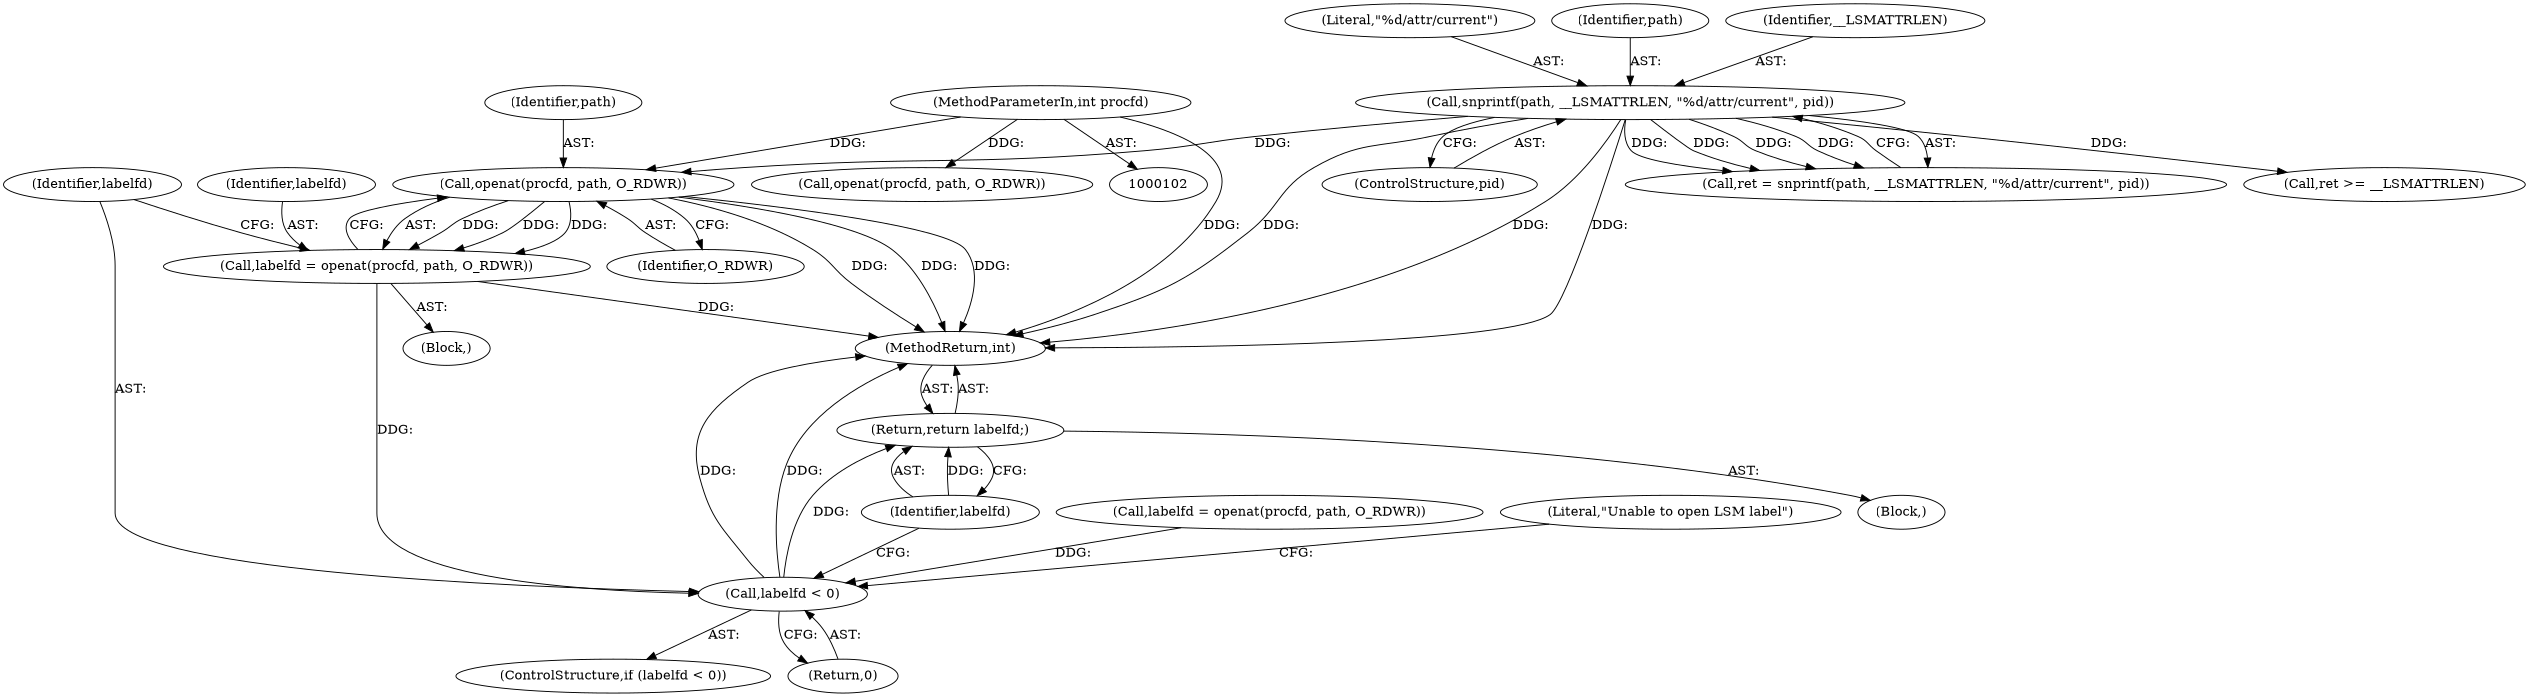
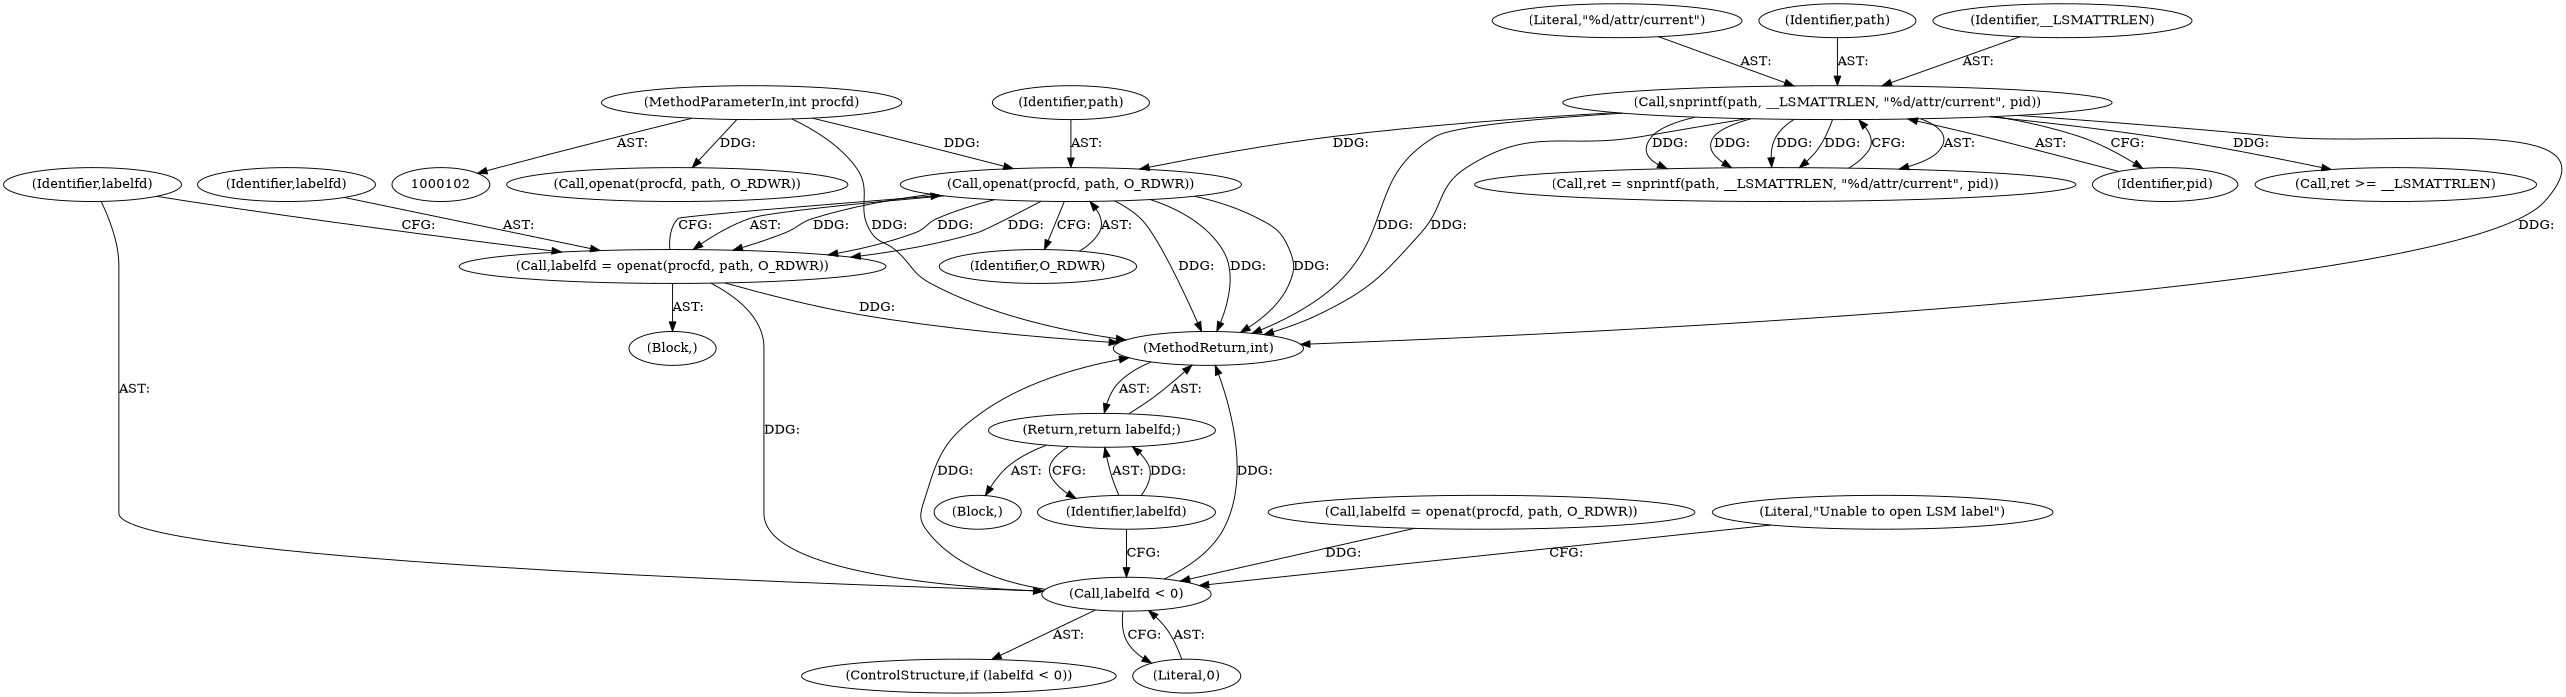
  digraph {
    n1 [label="(Call,openat(procfd, path, O_RDWR))"]
    n2 [label="(Call,labelfd = openat(procfd, path, O_RDWR))"]
    n3 [label="(Identifier,O_RDWR)"]
    n4 [label="(MethodReturn,int)"]
    n5 [label="(Call,labelfd < 0)"]
    n6 [label="(Block,)"]
    n7 [label="(Return,return labelfd;)"]
    n8 [label="(MethodParameterIn,int procfd)"]
    n9 [label="(Call,openat(procfd, path, O_RDWR))"]
    1000102
    n11 [label="(Call,snprintf(path, __LSMATTRLEN, \"%d/attr/current\", pid))"]
    n12 [label="(Call,ret >= __LSMATTRLEN)"]
    n13 [label="(Call,ret = snprintf(path, __LSMATTRLEN, \"%d/attr/current\", pid))"]
-   n14 [label="(ControlStructure,pid)"]
+   n14 [label="(Identifier,pid)"]
    n15 [label="(ControlStructure,if (labelfd < 0))"]
-   n16 [label="(Return,0)"]
+   n16 [label="(Literal,0)"]
    n17 [label="(Block,)"]
    n18 [label="(Identifier,labelfd)"]
    n19 [label="(Literal,\"%d/attr/current\")"]
    n20 [label="(Identifier,labelfd)"]
    n21 [label="(Identifier,labelfd)"]
    n22 [label="(Call,labelfd = openat(procfd, path, O_RDWR))"]
    n23 [label="(Identifier,path)"]
    n24 [label="(Identifier,__LSMATTRLEN)"]
    n25 [label="(Literal,\"Unable to open LSM label\")"]
    n26 [label="(Identifier,path)"]
    n1 -> n2 [label="AST: "]
    n1 -> n2 [label="DDG: "]
    n1 -> n2 [label="DDG: "]
    n1 -> n2 [label="DDG: "]
    n1 -> n3 [label="CFG: "]
    n1 -> n4 [label="DDG: "]
    n1 -> n4 [label="DDG: "]
    n1 -> n4 [label="DDG: "]
    n2 -> n1 [label="CFG: "]
    n2 -> n4 [label="DDG: "]
    n2 -> n5 [label="DDG: "]
    n2 -> n6 [label="AST: "]
    n3 -> n1 [label="AST: "]
    n4 -> n7 [label="AST: "]
    n5 -> n4 [label="DDG: "]
    n5 -> n4 [label="DDG: "]
-   n5 -> n7 [label="DDG: "]
    n5 -> n15 [label="AST: "]
    n5 -> n16 [label="CFG: "]
    n7 -> n4 [label="AST: "]
    n7 -> n17 [label="AST: "]
    n7 -> n18 [label="CFG: "]
    n8 -> n1 [label="DDG: "]
    n8 -> n4 [label="DDG: "]
    n8 -> n9 [label="DDG: "]
    n8 -> 1000102 [label="AST: "]
    n11 -> n1 [label="DDG: "]
    n11 -> n4 [label="DDG: "]
    n11 -> n4 [label="DDG: "]
    n11 -> n4 [label="DDG: "]
    n11 -> n12 [label="DDG: "]
    n11 -> n13 [label="AST: "]
    n11 -> n13 [label="DDG: "]
    n11 -> n13 [label="DDG: "]
    n11 -> n13 [label="DDG: "]
    n11 -> n13 [label="DDG: "]
    n11 -> n14 [label="CFG: "]
    n13 -> n11 [label="CFG: "]
    n14 -> n11 [label="AST: "]
    n16 -> n5 [label="AST: "]
    n18 -> n5 [label="CFG: "]
    n18 -> n7 [label="AST: "]
    n18 -> n7 [label="DDG: "]
    n19 -> n11 [label="AST: "]
    n20 -> n2 [label="CFG: "]
    n20 -> n5 [label="AST: "]
    n21 -> n2 [label="AST: "]
    n22 -> n5 [label="DDG: "]
    n23 -> n11 [label="AST: "]
    n24 -> n11 [label="AST: "]
    n25 -> n5 [label="CFG: "]
    n26 -> n1 [label="AST: "]
  }
